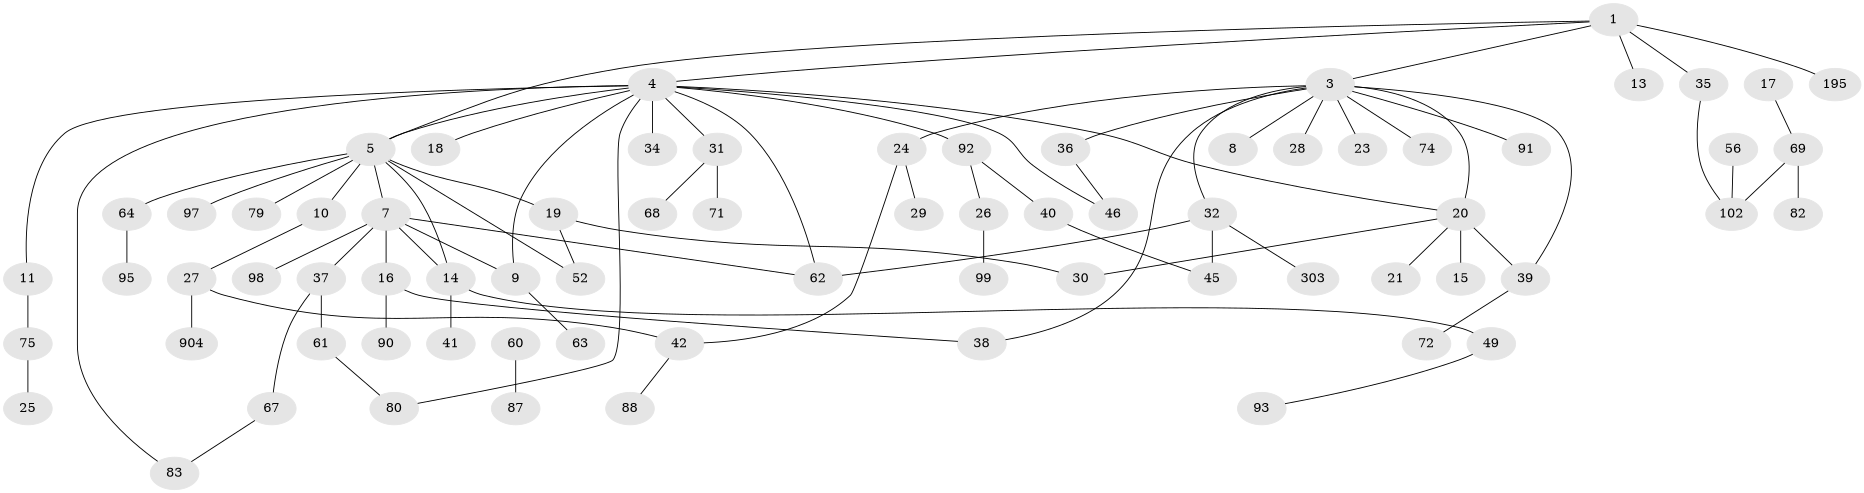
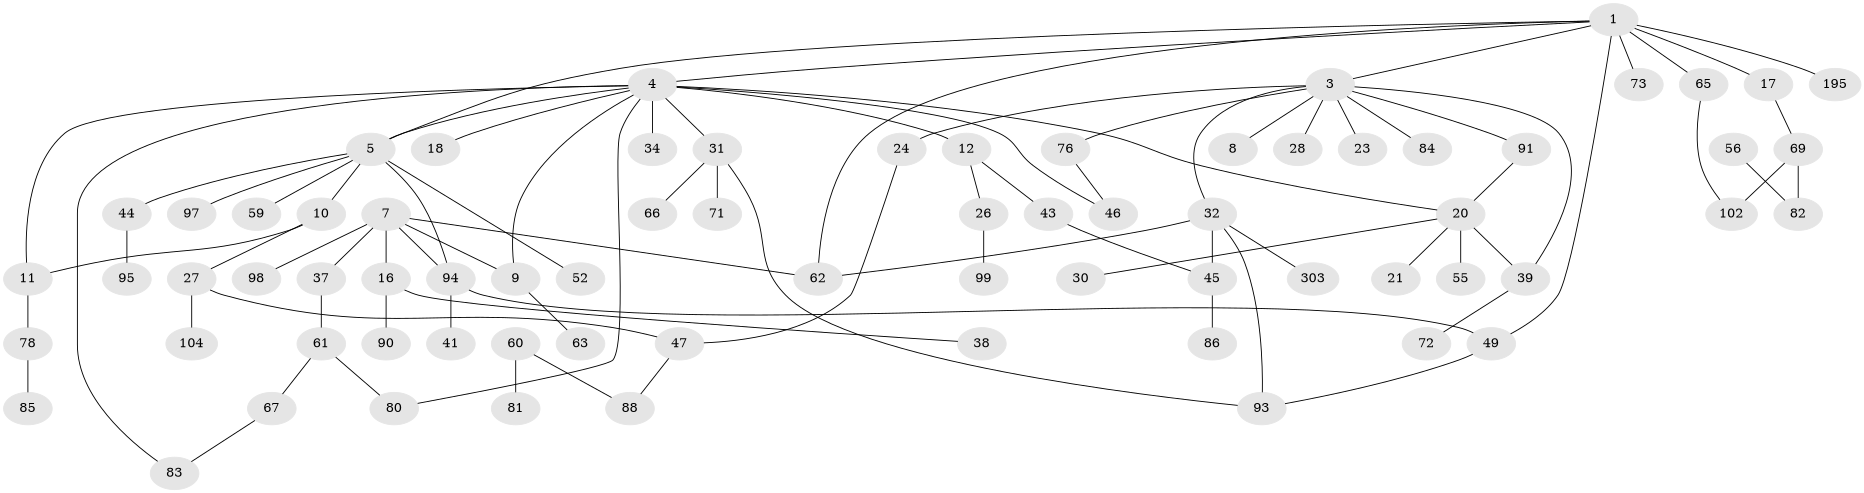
  graph {
    node [color=gray90 style=filled]
    1 [super="+2"]
    3 [super="+26"]
    4 [super="+17"]
    5 [super="+6"]
-   13
-   35 [super="+58"]
+   13 [label=73]
+   35 [super="+58" label=65]
    n7 [label=17]
    49
    62 [super="+68"]
    n10 [label=195]
    8
    20 [super="+87"]
    24
    28
    32 [super="+57"]
-   36
+   36 [label=76]
    38 [super="+89"]
    39 [super="+48"]
    n19 [label=23]
-   84 [label=74]
+   84
    91
    9
    11 [super="+76"]
-   12 [super="+23" label=92]
+   12 [super="+23"]
    18
    31 [super="+54"]
    34
    46
    80
    83
    7 [super="+51"]
    10 [super="+16"]
-   14
-   19 [super="+22"]
-   44 [label=64]
+   14 [label=94]
+   44
    52
    97
-   59 [label=79]
+   59
    102
    69 [super="+73"]
    93 [super="+100"]
    30
    21 [super="+98"]
-   55 [label=15]
-   29 [super="+64"]
-   42 [super="+92"]
+   55
+   42 [super="+92" label=47]
    45 [super="+70"]
    n48 [label=303]
    n49 [label=72]
    n50 [label=63 super="+71"]
-   78 [label=75]
+   78
    n52 [label=26 super="+72"]
-   43 [label=40]
-   66 [label=68]
+   43
+   66
    n55 [label=71]
    n56 [label=16]
    37
    n58 [label=98]
    27
    41
    95
    90
    61 [super="+63"]
-   104 [label=904]
-   85 [label=25]
+   104
+   85
    99
    56 [super="+101"]
    88
+   86
    60 [super="+65"]
-   81 [label=87]
+   81
    67
    82
    1 -- 3
    1 -- 4
    1 -- 5
    1 -- 13
    1 -- 35 [weight=2]
-   4 -- 62
+   1 -- n7
+   1 -- 49
+   1 -- 62
    1 -- n10
    3 -- 8
-   3 -- 20
+   91 -- 20
    3 -- 24
    3 -- 28
    3 -- 32
    3 -- 36
-   3 -- 38
    3 -- 39
    3 -- n19
    3 -- 84
    3 -- 91
    4 -- 5
    4 -- 20
    4 -- 9
    4 -- 11
    4 -- 12
    4 -- 18
    4 -- 31
    4 -- 34
    4 -- 46
    4 -- 80
    4 -- 83
-   5 -- 7
    5 -- 10
    5 -- 14
-   5 -- 19
    5 -- 44
    5 -- 52
    5 -- 97
    5 -- 59
    35 -- 102
    n7 -- 69
    49 -- 93
    20 -- 39
    20 -- 30
    20 -- 21
    20 -- 55
-   24 -- 29
    24 -- 42
    32 -- 62
+   32 -- 93
    32 -- 45
    32 -- n48
    36 -- 46
    39 -- n49
    9 -- n50
    11 -- 78
    12 -- n52
    12 -- 43
+   31 -- 93
    31 -- 66
    31 -- n55
    7 -- 62
    7 -- 9
    7 -- 14
    7 -- n56
    7 -- 37
    7 -- n58
+   10 -- 11
    10 -- 27
    14 -- 49
    14 -- 41
-   19 -- 52
-   19 -- 30
    44 -- 95
    69 -- 102
    69 -- 82
    42 -- 88
+   45 -- 86
    78 -- 85
    n52 -- 99
    43 -- 45
    n56 -- 38
    n56 -- 90
    37 -- 61
    27 -- 42
    27 -- 104
    61 -- 80
-   37 -- 67
-   56 -- 102
+   61 -- 67
+   56 -- 82
+   60 -- 88
    60 -- 81
    67 -- 83
  }
